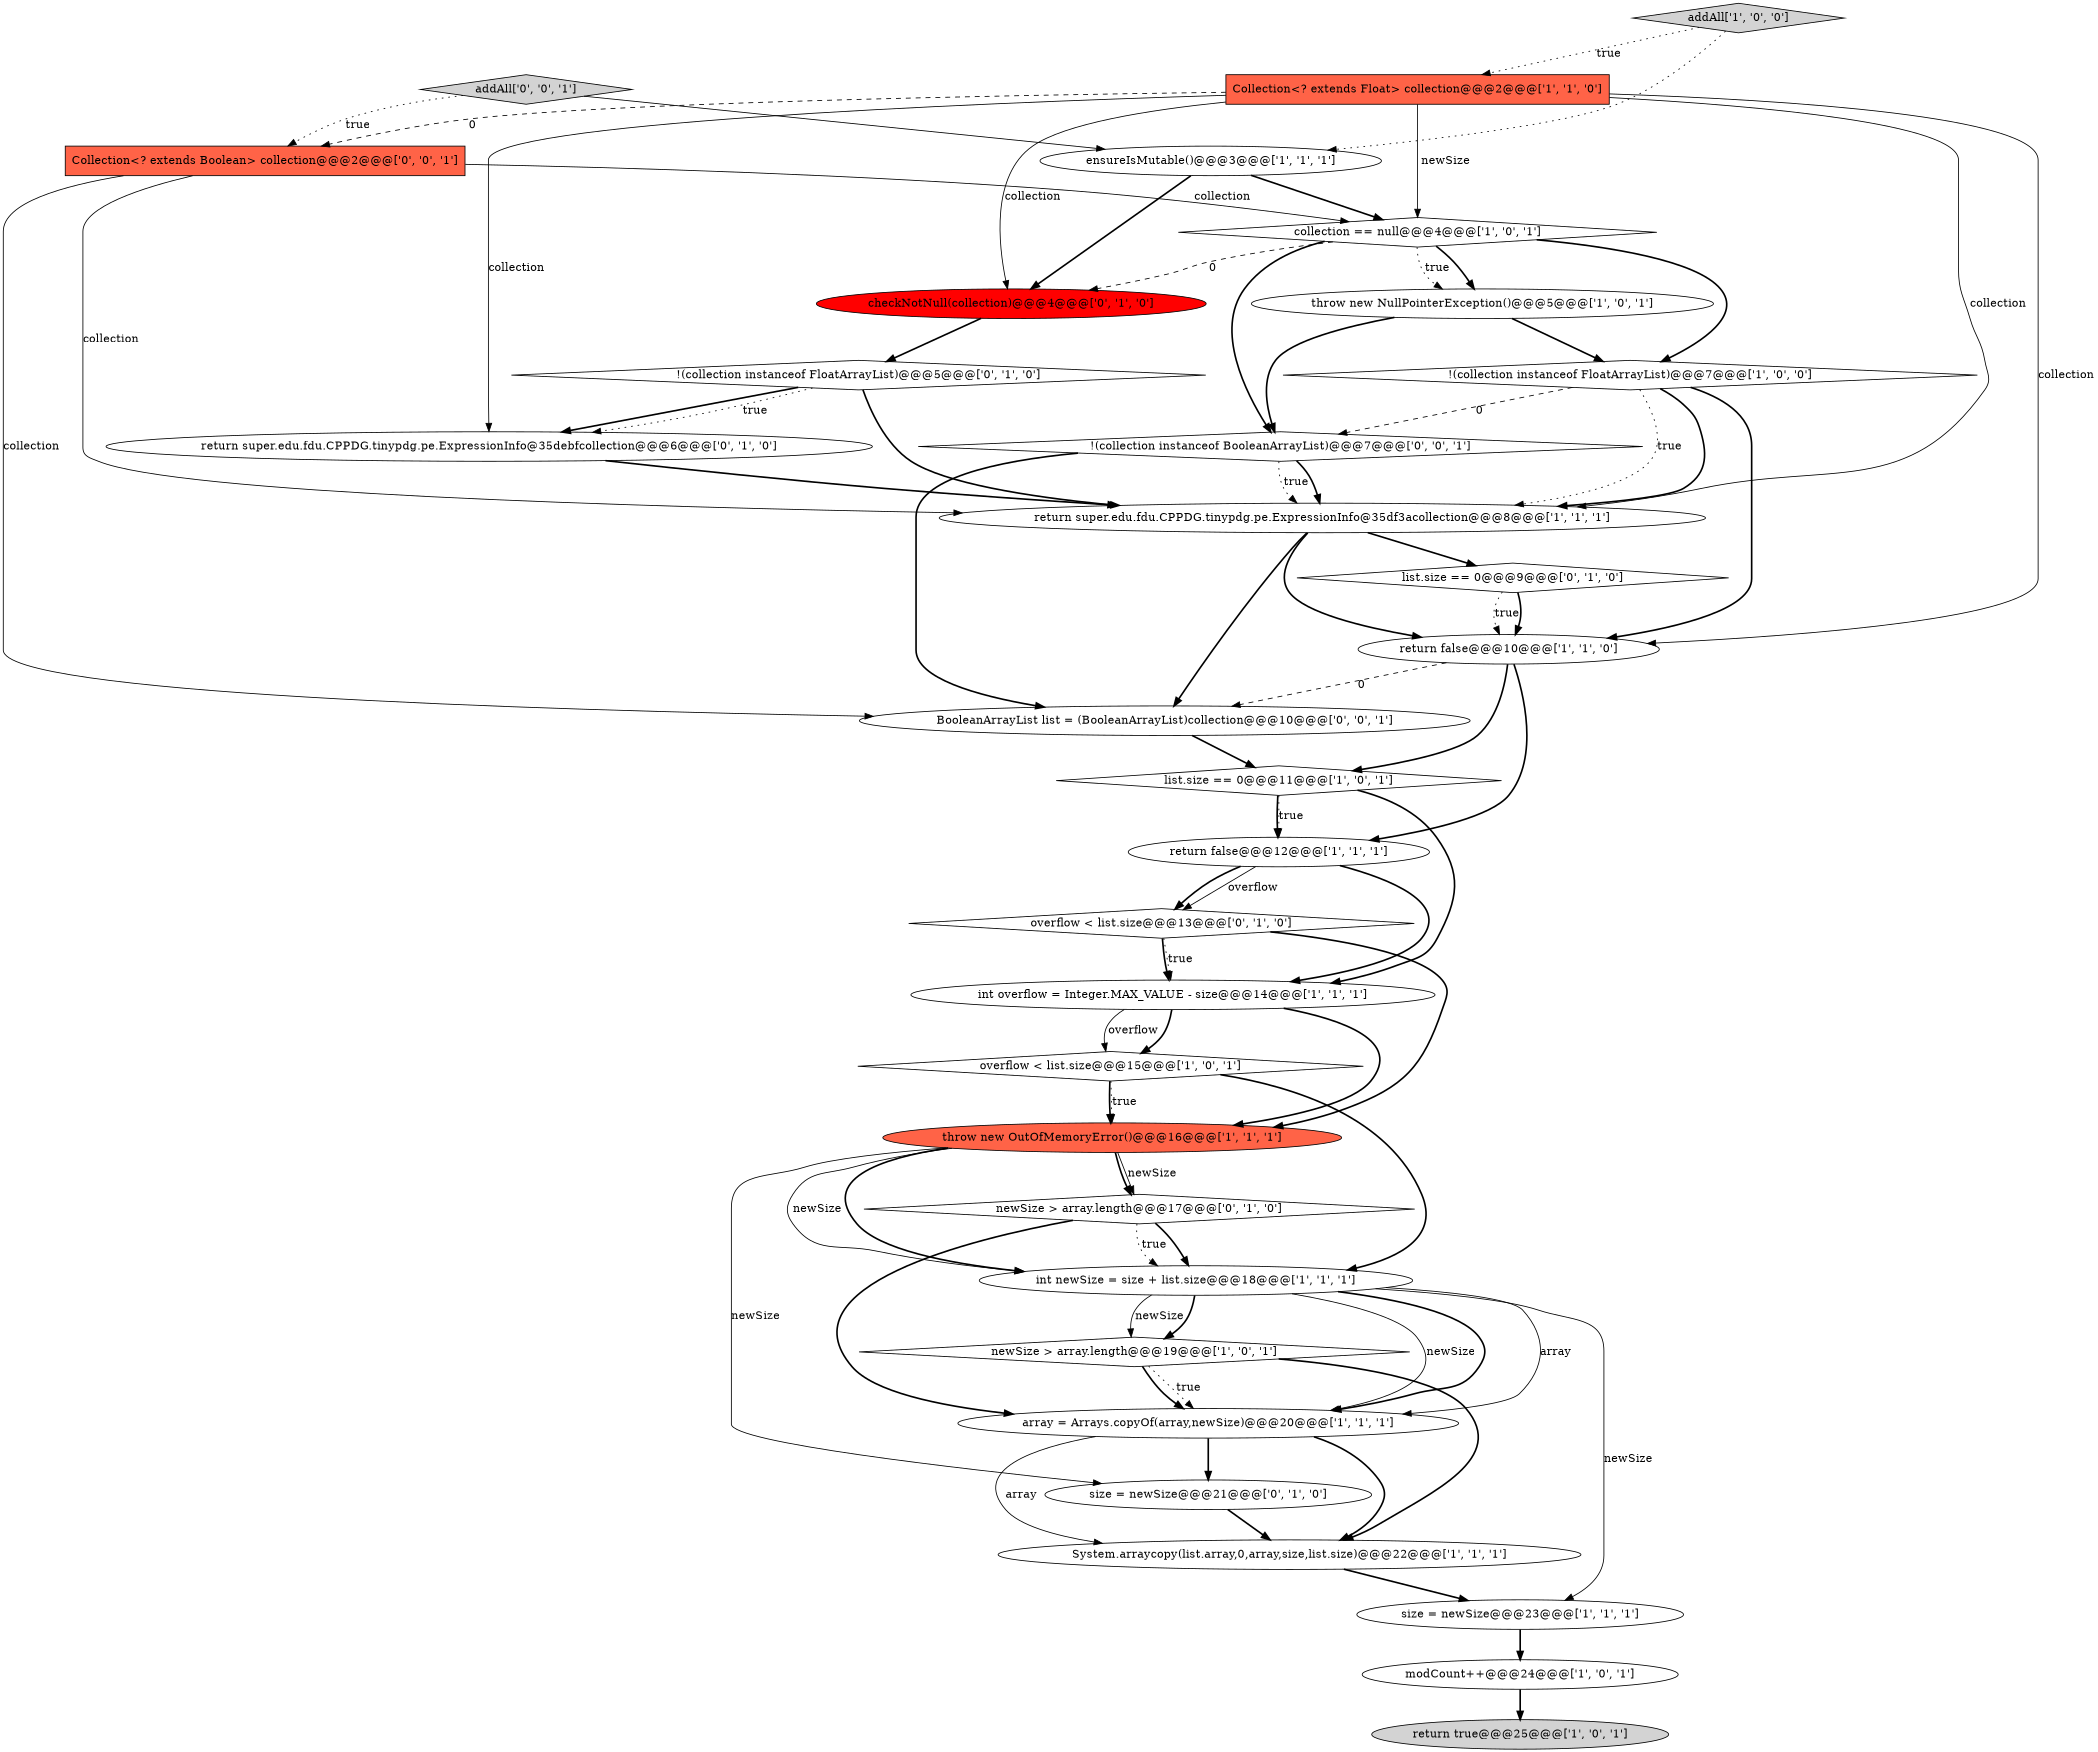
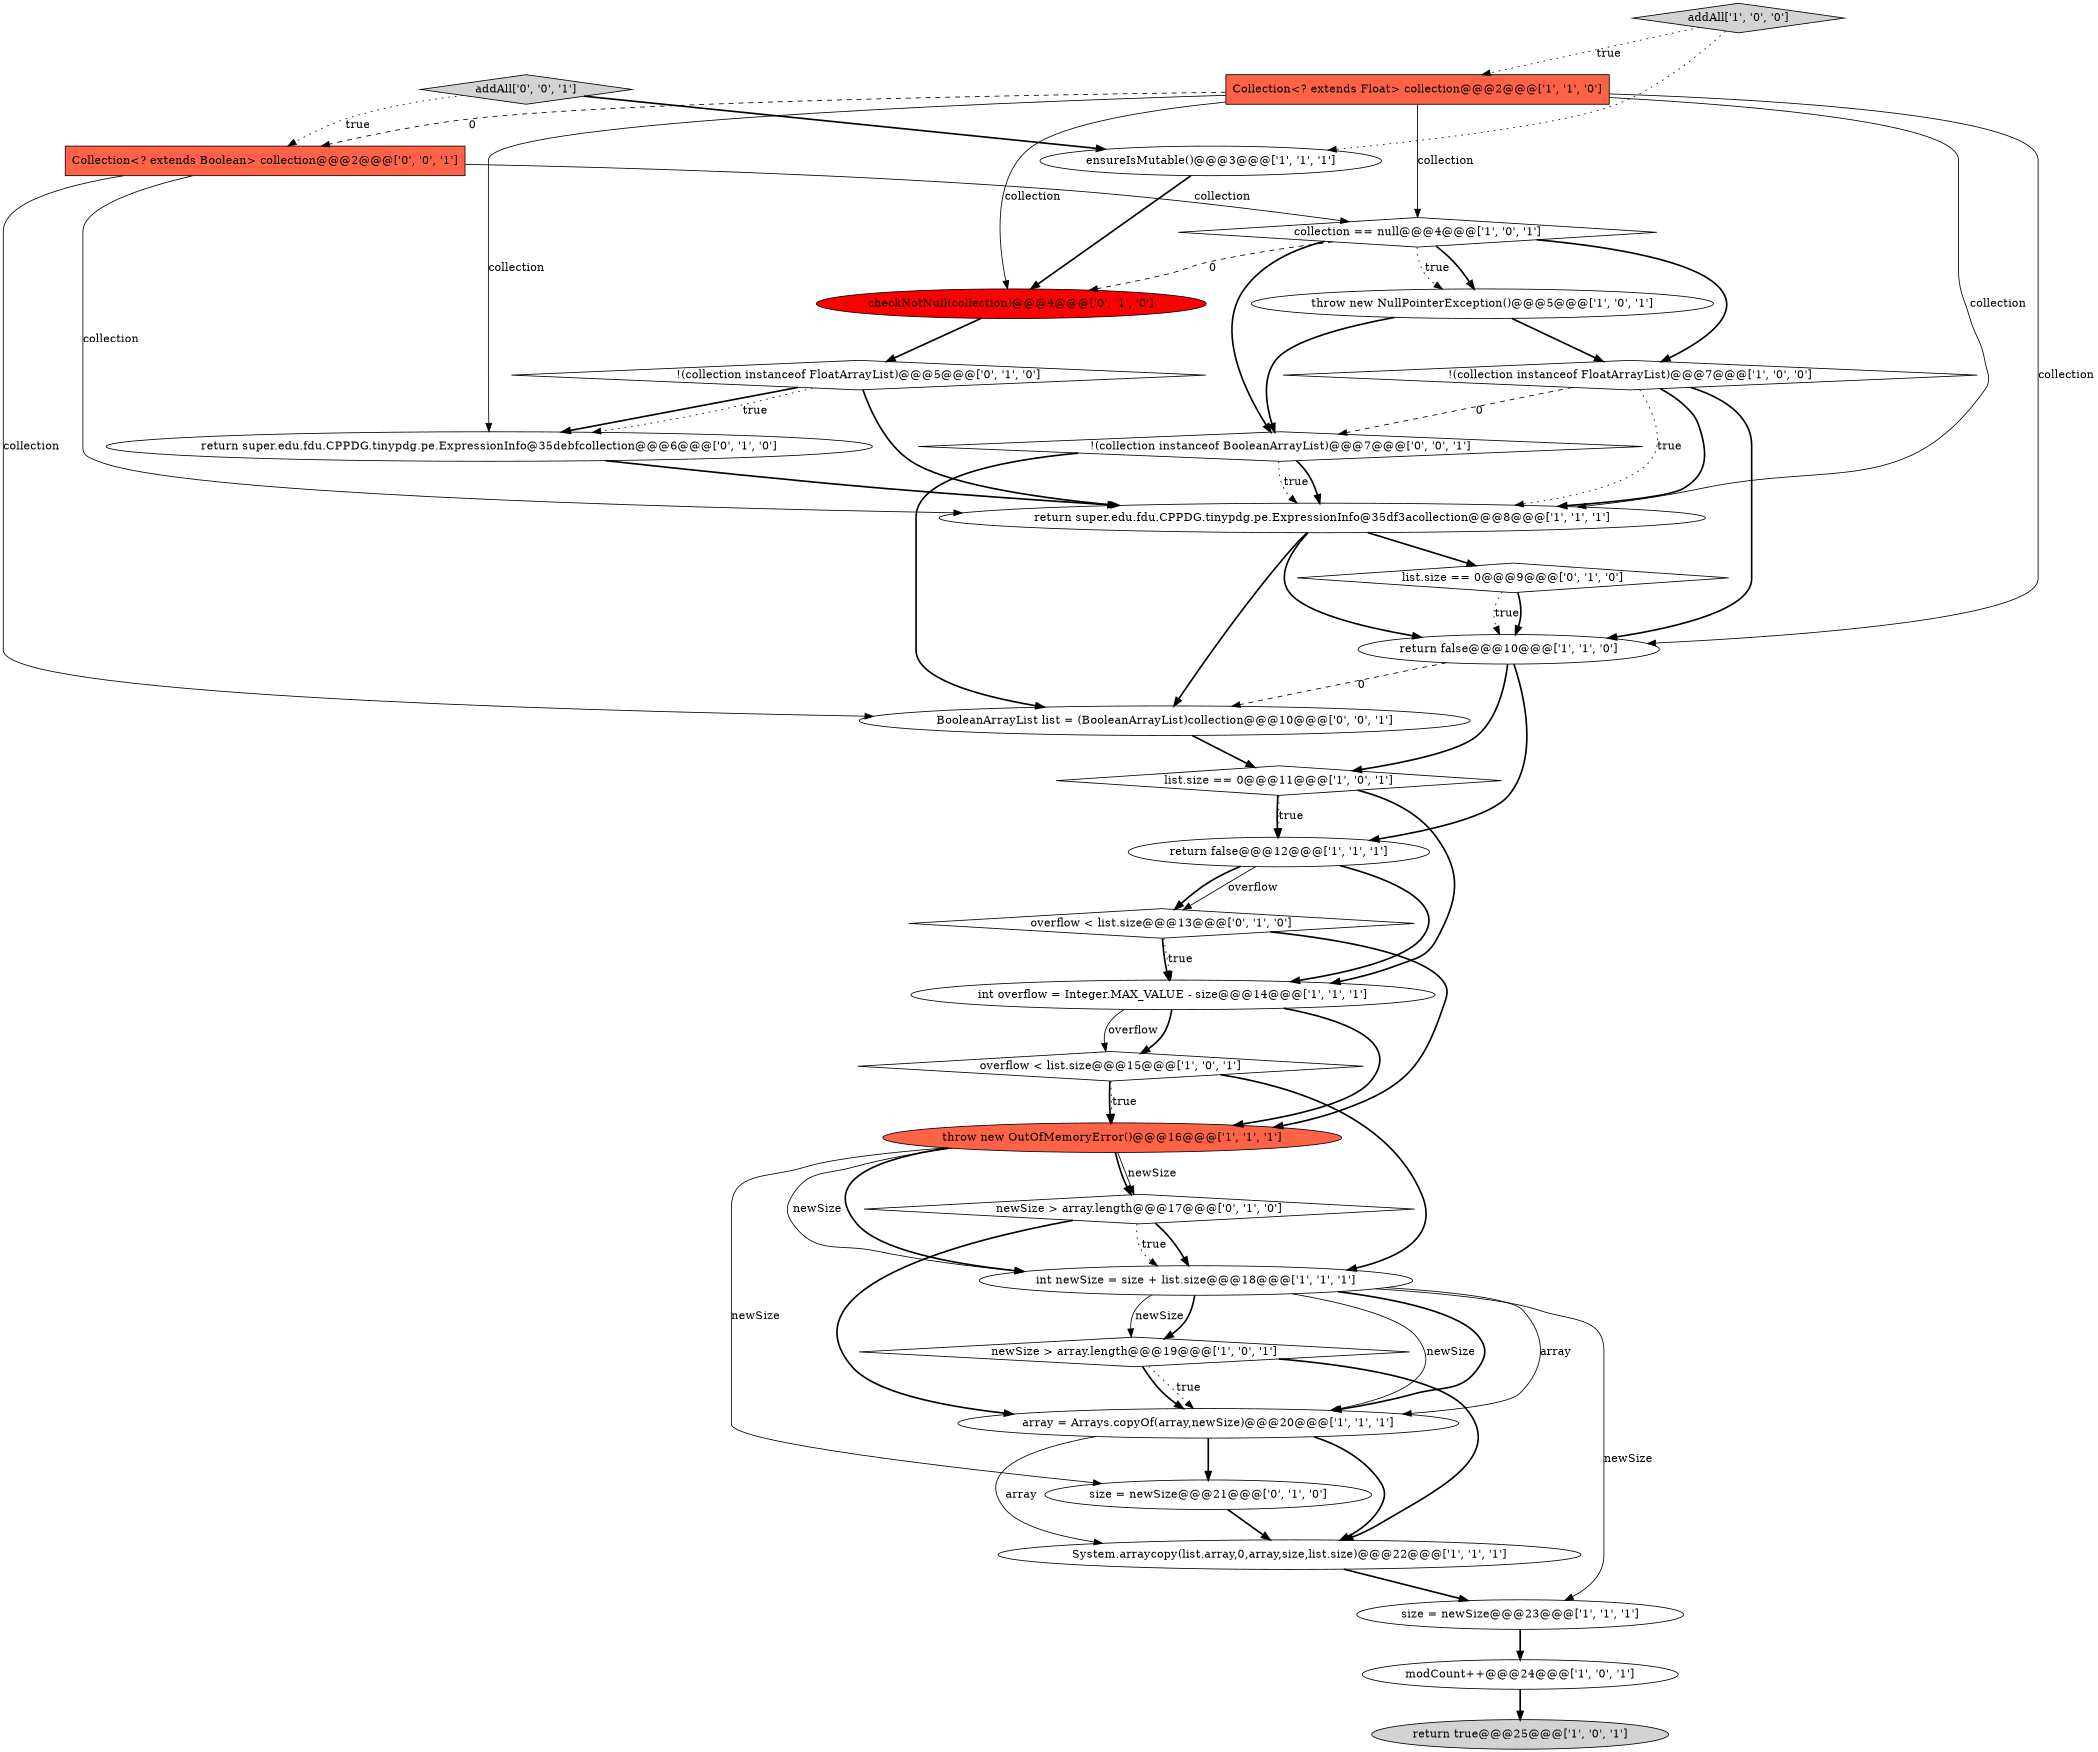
  digraph {
    node [fillcolor=white shape=ellipse style=filled]
    edge [style=bold]
    n1 [label="return super.edu.fdu.CPPDG.tinypdg.pe.ExpressionInfo@35debfcollection@@@6@@@['0', '1', '0']"]
    n2 [label="return super.edu.fdu.CPPDG.tinypdg.pe.ExpressionInfo@35df3acollection@@@8@@@['1', '1', '1']"]
    n3 [label="return false@@@10@@@['1', '1', '0']"]
    n4 [label="BooleanArrayList list = (BooleanArrayList)collection@@@10@@@['0', '0', '1']"]
    n5 [label="list.size == 0@@@9@@@['0', '1', '0']" shape=diamond]
    n6 [label="int newSize = size + list.size@@@18@@@['1', '1', '1']"]
    n7 [label="size = newSize@@@23@@@['1', '1', '1']"]
    n8 [label="newSize > array.length@@@19@@@['1', '0', '1']" shape=diamond]
    n9 [label="array = Arrays.copyOf(array,newSize)@@@20@@@['1', '1', '1']"]
    n10 [label="modCount++@@@24@@@['1', '0', '1']"]
    n11 [label="System.arraycopy(list.array,0,array,size,list.size)@@@22@@@['1', '1', '1']"]
    n12 [label="size = newSize@@@21@@@['0', '1', '0']"]
    n13 [fillcolor=lightgray label="addAll['1', '0', '0']" shape=diamond]
    n14 [label="ensureIsMutable()@@@3@@@['1', '1', '1']"]
    n15 [fillcolor=tomato label="Collection<? extends Float> collection@@@2@@@['1', '1', '0']" shape=box]
    n16 [fillcolor=red label="checkNotNull(collection)@@@4@@@['0', '1', '0']"]
    n17 [label="collection == null@@@4@@@['1', '0', '1']" shape=diamond]
    n18 [fillcolor=tomato label="Collection<? extends Boolean> collection@@@2@@@['0', '0', '1']" shape=box]
    n19 [label="!(collection instanceof FloatArrayList)@@@7@@@['1', '0', '0']" shape=diamond]
    n20 [label="!(collection instanceof BooleanArrayList)@@@7@@@['0', '0', '1']" shape=diamond]
    n21 [label="return false@@@12@@@['1', '1', '1']"]
    n22 [label="list.size == 0@@@11@@@['1', '0', '1']" shape=diamond]
    n23 [label="int overflow = Integer.MAX_VALUE - size@@@14@@@['1', '1', '1']"]
    n24 [label="overflow < list.size@@@13@@@['0', '1', '0']" shape=diamond]
    n25 [label="overflow < list.size@@@15@@@['1', '0', '1']" shape=diamond]
    n26 [fillcolor=tomato label="throw new OutOfMemoryError()@@@16@@@['1', '1', '1']"]
    n27 [label="newSize > array.length@@@17@@@['0', '1', '0']" shape=diamond]
    n28 [label="!(collection instanceof FloatArrayList)@@@5@@@['0', '1', '0']" shape=diamond]
    n29 [label="throw new NullPointerException()@@@5@@@['1', '0', '1']"]
    n30 [fillcolor=lightgray label="return true@@@25@@@['1', '0', '1']"]
    n31 [fillcolor=lightgray label="addAll['0', '0', '1']" shape=diamond]
    n1 -> n2
    n2 -> n3
    n2 -> n4
    n2 -> n5
    n3 -> n4 [label=0 style=dashed]
    n3 -> n21
    n3 -> n22
    n4 -> n22
    n5 -> n3 [label=true style=dotted]
    n5 -> n3
    n6 -> n7 [label=newSize style=solid]
    n6 -> n8 [label=newSize style=solid]
    n6 -> n8
    n6 -> n9 [label=array style=solid]
    n6 -> n9 [label=newSize style=solid]
    n6 -> n9
    n7 -> n10
    n8 -> n9 [label=true style=dotted]
    n8 -> n9
    n8 -> n11
    n9 -> n11 [label=array style=solid]
    n9 -> n11
    n9 -> n12
    n10 -> n30
    n11 -> n7
    n12 -> n11
    n13 -> n14 [style=dotted]
    n13 -> n15 [label=true style=dotted]
    n14 -> n16
-   n14 -> n17
    n15 -> n1 [label=collection style=solid]
    n15 -> n2 [label=collection style=solid]
    n15 -> n3 [label=collection style=solid]
    n15 -> n16 [label=collection style=solid]
-   n15 -> n17 [label=newSize style=solid]
+   n15 -> n17 [label=collection style=solid]
    n15 -> n18 [label=0 style=dashed]
    n16 -> n28
    n17 -> n16 [label=0 style=dashed]
    n17 -> n19
    n17 -> n20
    n17 -> n29
    n17 -> n29 [label=true style=dotted]
    n18 -> n2 [label=collection style=solid]
    n18 -> n4 [label=collection style=solid]
    n18 -> n17 [label=collection style=solid]
    n19 -> n2
    n19 -> n2 [label=true style=dotted]
    n19 -> n3
    n19 -> n20 [label=0 style=dashed]
    n20 -> n2 [label=true style=dotted]
    n20 -> n2
    n20 -> n4
    n21 -> n23
    n21 -> n24 [label=overflow style=solid]
    n21 -> n24
    n22 -> n21
    n22 -> n21 [label=true style=dotted]
    n22 -> n23
    n23 -> n25
    n23 -> n25 [label=overflow style=solid]
    n23 -> n26
    n24 -> n23 [label=true style=dotted]
    n24 -> n23
    n24 -> n26
    n25 -> n6
    n25 -> n26
    n25 -> n26 [label=true style=dotted]
    n26 -> n6
    n26 -> n6 [label=newSize style=solid]
    n26 -> n12 [label=newSize style=solid]
    n26 -> n27 [label=newSize style=solid]
    n26 -> n27
    n27 -> n6
    n27 -> n6 [label=true style=dotted]
    n27 -> n9
    n28 -> n1
    n28 -> n1 [label=true style=dotted]
    n28 -> n2
    n29 -> n19
    n29 -> n20
-   n31 -> n14 [style=solid]
+   n31 -> n14
    n31 -> n18 [label=true style=dotted]
  }
